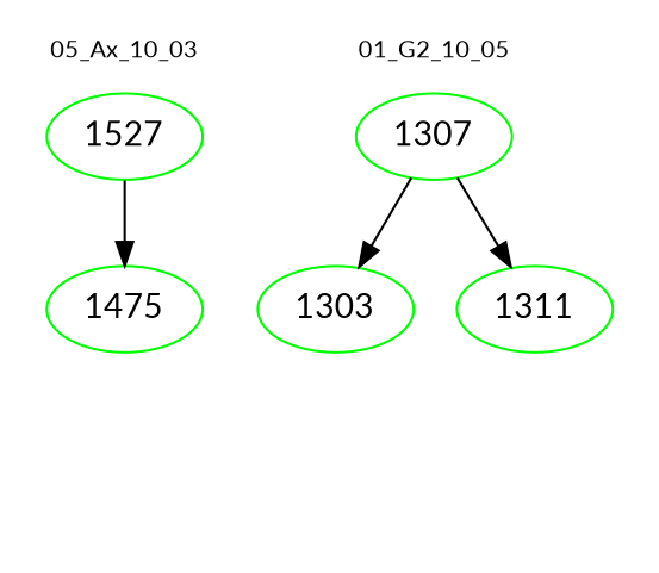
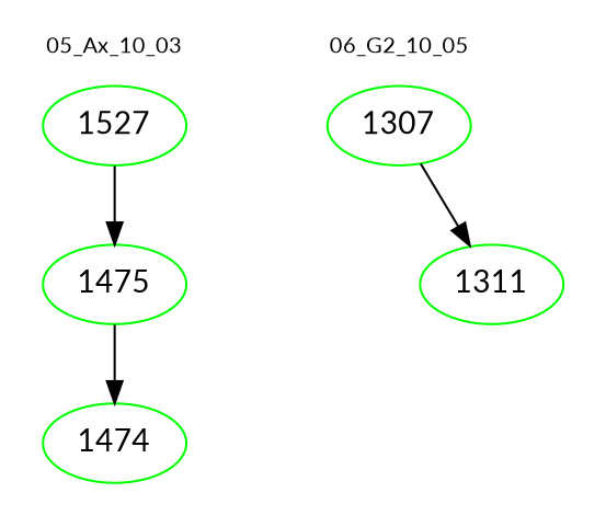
  digraph {
    fontname=Lato
    node [color=green fontname=Lato]
    edge [color=black fontname=Lato]
    n1 [label=1475]
+   n2 [label=1474]
    n3 [label=1527]
    n4 [label=1307]
-   n5 [label=1303]
    n6 [label=1311]
    subgraph cluster_1 {
      color=white
      fontsize=10
      label="05_Ax_10_03"
      n1
+     n2
      n3
    }
    subgraph cluster_2 {
      color=white
      fontsize=10
-     label="01_G2_10_05"
+     label="06_G2_10_05"
      n4
-     n5
      n6
    }
+   n1 -> n2
    n3 -> n1
-   n4 -> n5
    n4 -> n6
  }
